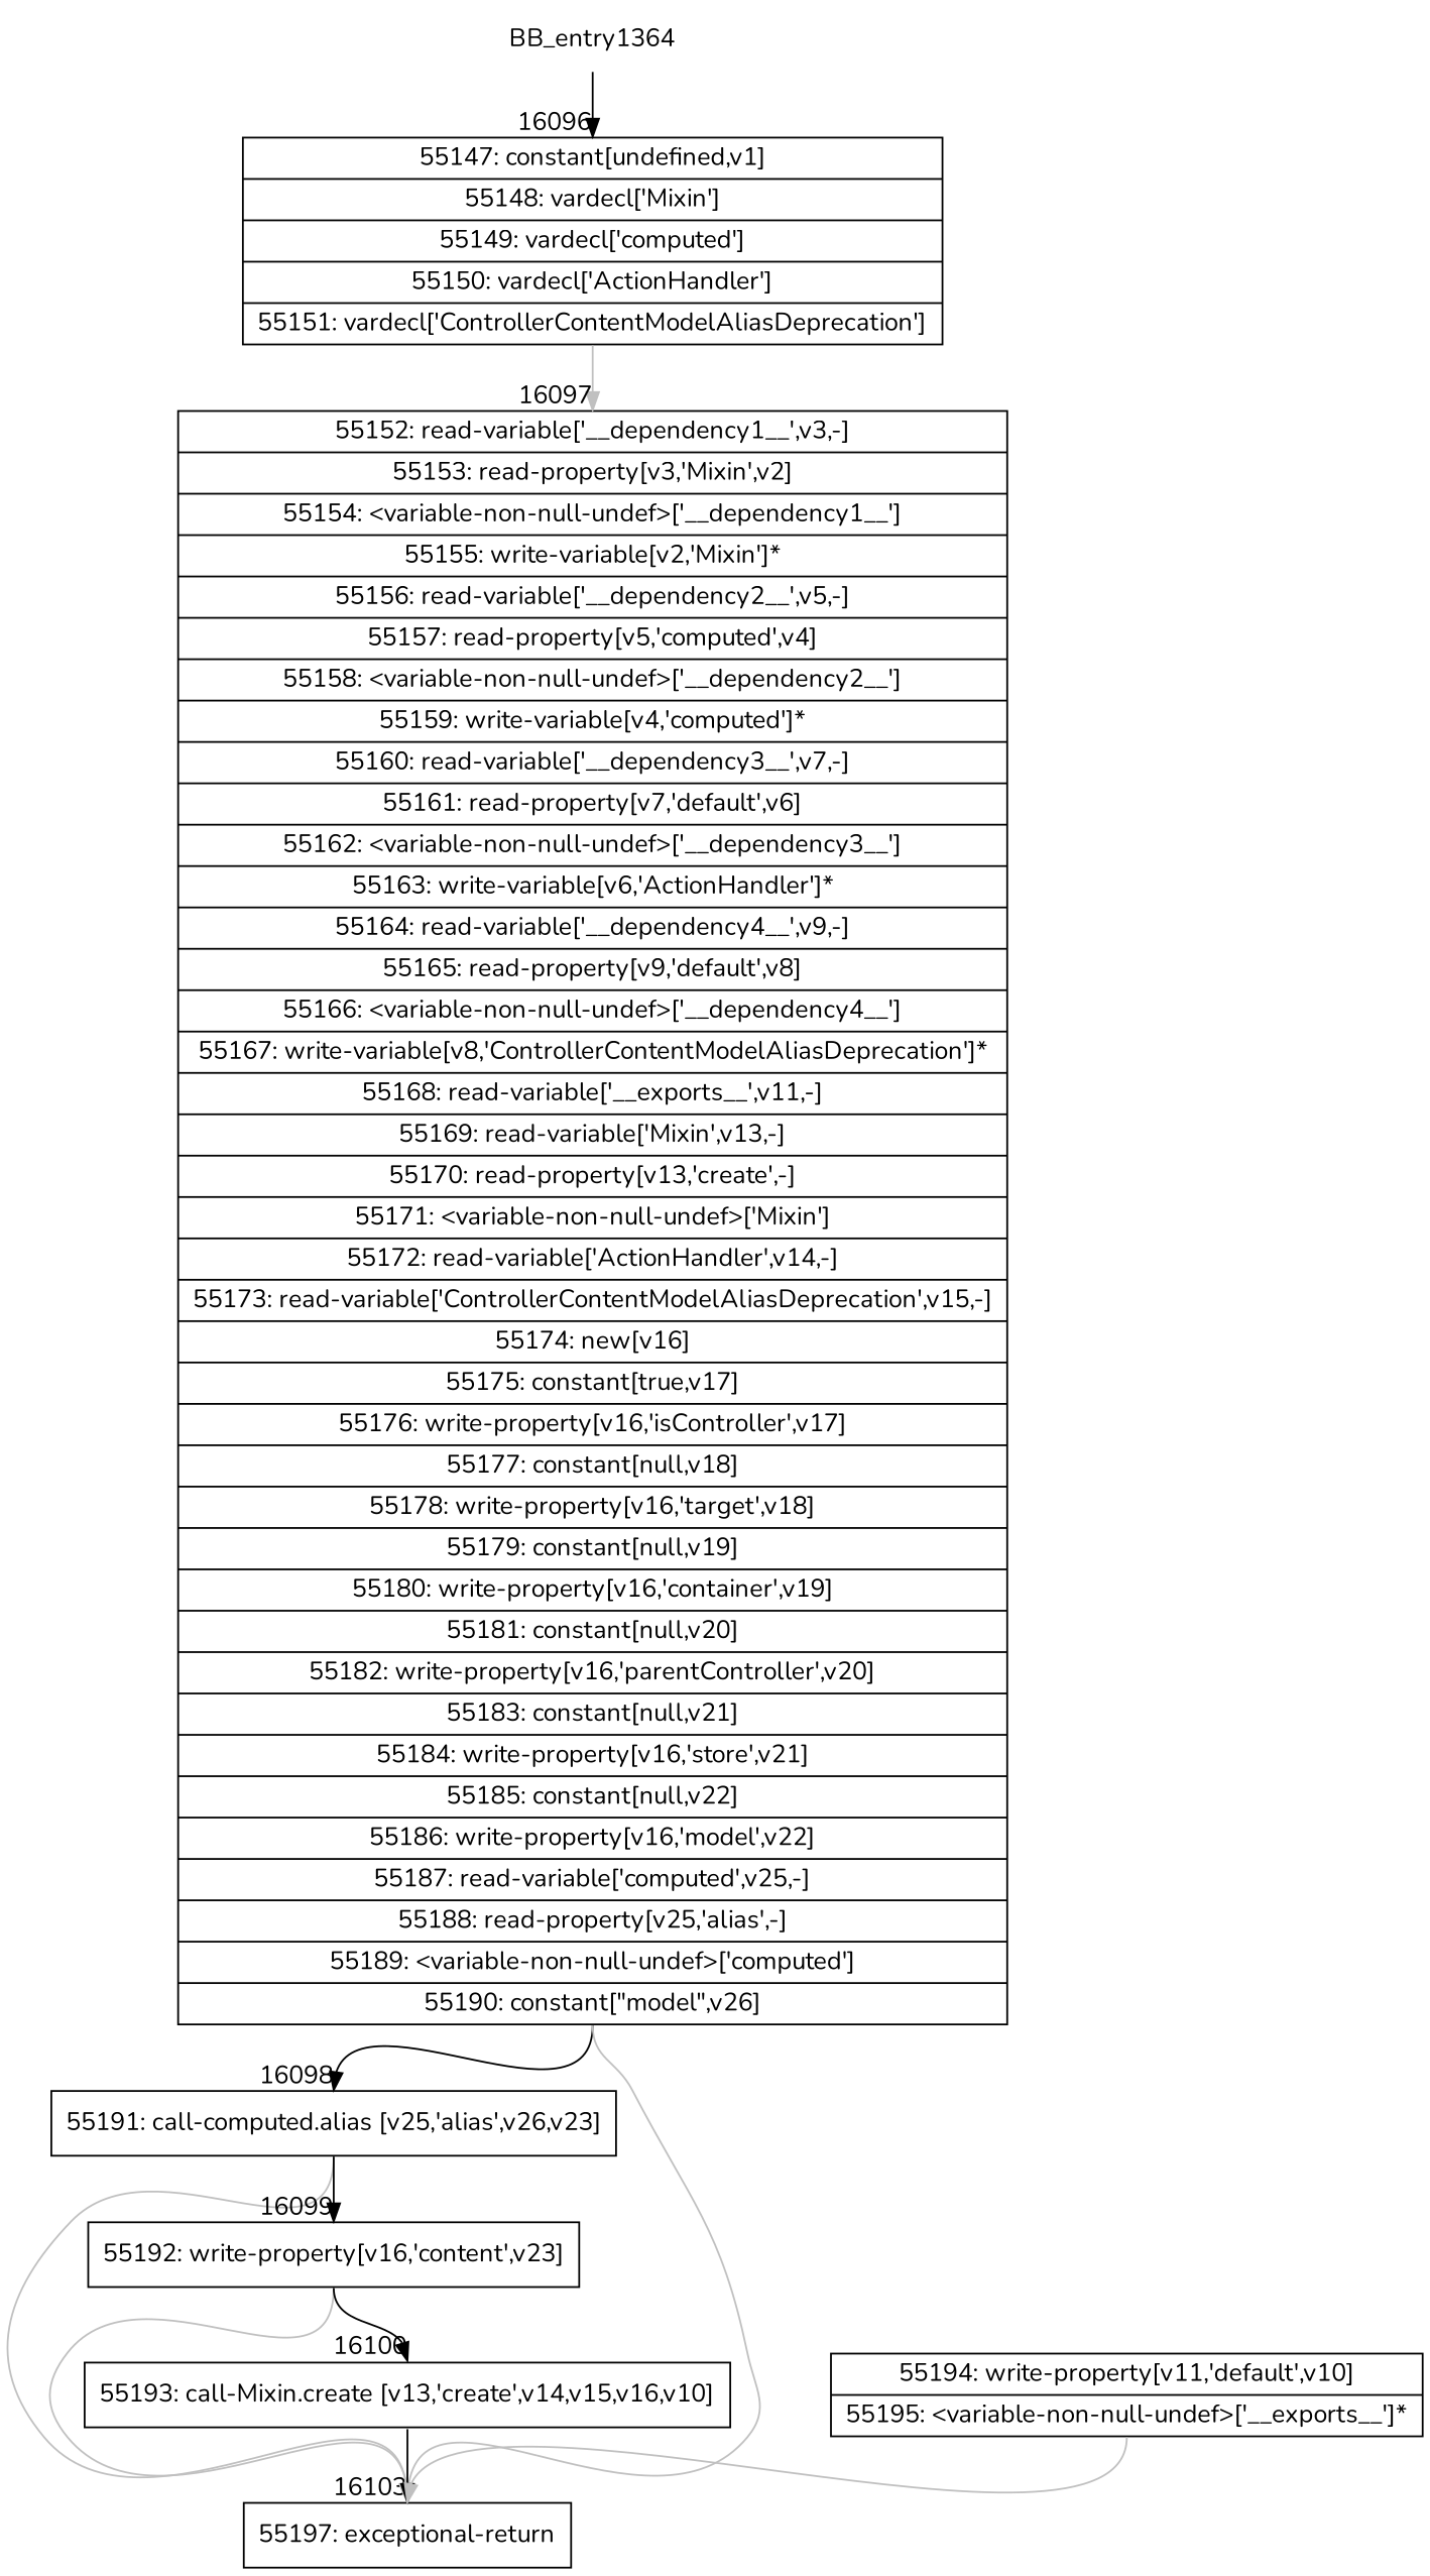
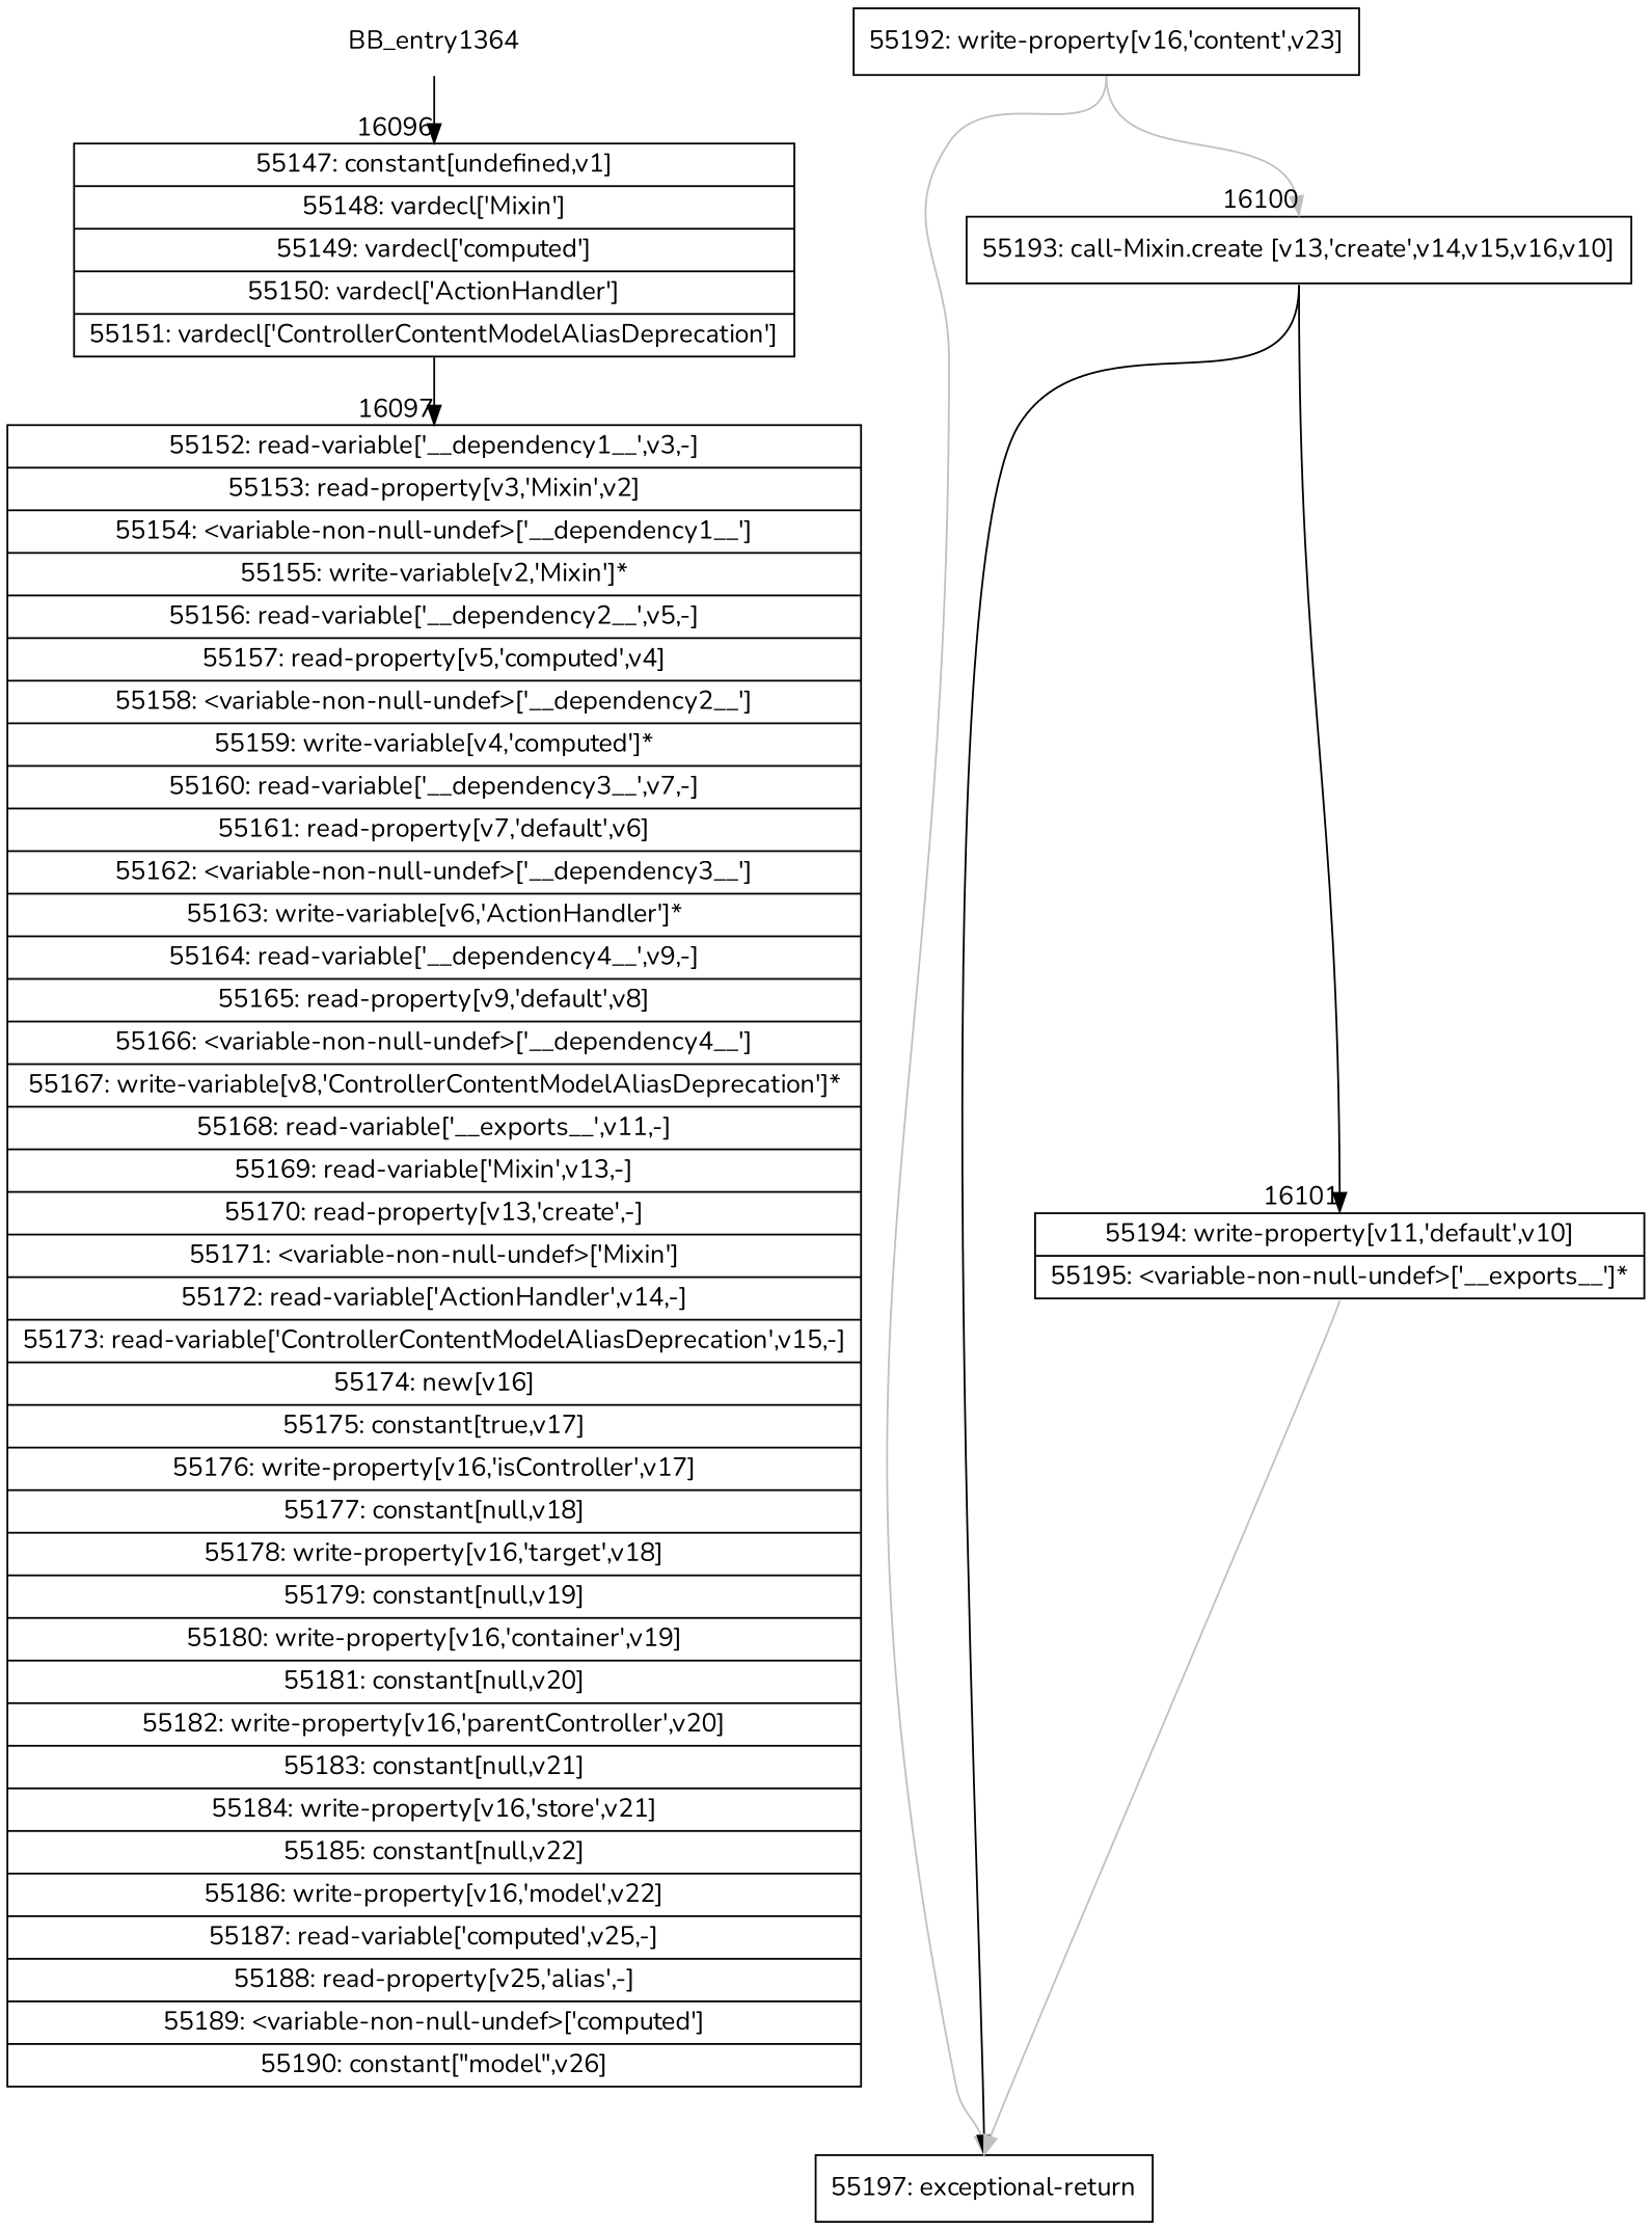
  digraph {
    fontname=Nunito
    rankdir=TD
    node [fontname=Nunito shape=record]
    edge [fontname=Nunito headport=n tailport=s]
    BB_entry1364 [shape=none]
    n2 [label="{55147: constant[undefined,v1]|55148: vardecl['Mixin']|55149: vardecl['computed']|55150: vardecl['ActionHandler']|55151: vardecl['ControllerContentModelAliasDeprecation']}"]
    n3 [label="{55152: read-variable['__dependency1__',v3,-]|55153: read-property[v3,'Mixin',v2]|55154: \<variable-non-null-undef\>['__dependency1__']|55155: write-variable[v2,'Mixin']*|55156: read-variable['__dependency2__',v5,-]|55157: read-property[v5,'computed',v4]|55158: \<variable-non-null-undef\>['__dependency2__']|55159: write-variable[v4,'computed']*|55160: read-variable['__dependency3__',v7,-]|55161: read-property[v7,'default',v6]|55162: \<variable-non-null-undef\>['__dependency3__']|55163: write-variable[v6,'ActionHandler']*|55164: read-variable['__dependency4__',v9,-]|55165: read-property[v9,'default',v8]|55166: \<variable-non-null-undef\>['__dependency4__']|55167: write-variable[v8,'ControllerContentModelAliasDeprecation']*|55168: read-variable['__exports__',v11,-]|55169: read-variable['Mixin',v13,-]|55170: read-property[v13,'create',-]|55171: \<variable-non-null-undef\>['Mixin']|55172: read-variable['ActionHandler',v14,-]|55173: read-variable['ControllerContentModelAliasDeprecation',v15,-]|55174: new[v16]|55175: constant[true,v17]|55176: write-property[v16,'isController',v17]|55177: constant[null,v18]|55178: write-property[v16,'target',v18]|55179: constant[null,v19]|55180: write-property[v16,'container',v19]|55181: constant[null,v20]|55182: write-property[v16,'parentController',v20]|55183: constant[null,v21]|55184: write-property[v16,'store',v21]|55185: constant[null,v22]|55186: write-property[v16,'model',v22]|55187: read-variable['computed',v25,-]|55188: read-property[v25,'alias',-]|55189: \<variable-non-null-undef\>['computed']|55190: constant[\"model\",v26]}"]
-   n4 [label="{55191: call-computed.alias [v25,'alias',v26,v23]}"]
    n5 [label="{55197: exceptional-return}"]
    n6 [label="{55192: write-property[v16,'content',v23]}"]
    n7 [label="{55193: call-Mixin.create [v13,'create',v14,v15,v16,v10]}"]
    n8 [label="{55194: write-property[v11,'default',v10]|55195: \<variable-non-null-undef\>['__exports__']*}"]
    BB_entry1364 -> n2 [headlabel="    16096"]
-   n2 -> n3 [headlabel="      16097" color=gray]
-   n3 -> n4 [headlabel="      16098"]
-   n3 -> n5 [color=gray headlabel="      16103"]
-   n4 -> n5 [color=gray]
-   n4 -> n6 [headlabel="      16099"]
+   n2 -> n3 [headlabel="      16097"]
    n6 -> n5 [color=gray]
-   n6 -> n7 [headlabel="      16100"]
+   n6 -> n7 [headlabel="      16100" color=gray]
    n7 -> n5 [color=black]
+   n7 -> n8 [headlabel="      16101"]
    n8 -> n5 [color=gray]
  }
